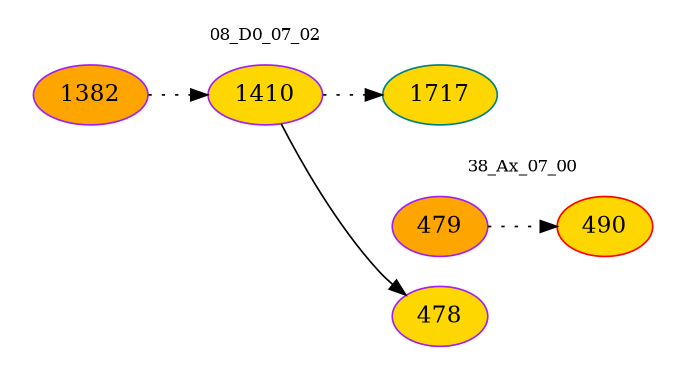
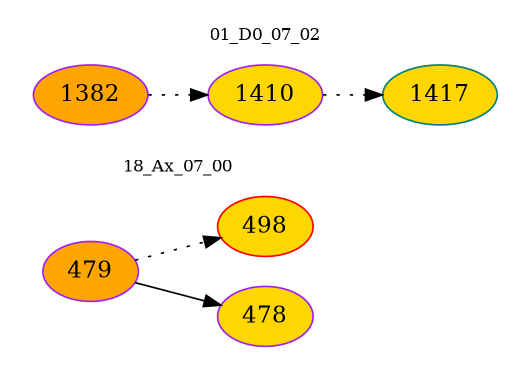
  digraph {
    rankdir=LR
    node [color=purple fillcolor=gold style=filled]
    edge [color=black style=dotted]
    n1 [fillcolor=orange label=479]
    n2 [label=478]
-   n3 [color=red label=490]
+   n3 [color=red label=498]
    n4 [label=1410]
    n5 [fillcolor=orange label=1382]
-   n6 [color=teal label=1717]
+   n6 [color=teal label=1417]
    subgraph cluster_1 {
      color=white
      fontsize=10
-     label="38_Ax_07_00"
+     label="18_Ax_07_00"
      n1
      n2
      n3
    }
    subgraph cluster_2 {
      color=white
      fontsize=10
-     label="08_D0_07_02"
+     label="01_D0_07_02"
      n4
      n5
      n6
    }
-   n4 -> n2 [style=solid]
+   n1 -> n2 [style=solid]
    n1 -> n3
    n4 -> n6
    n5 -> n4
  }
